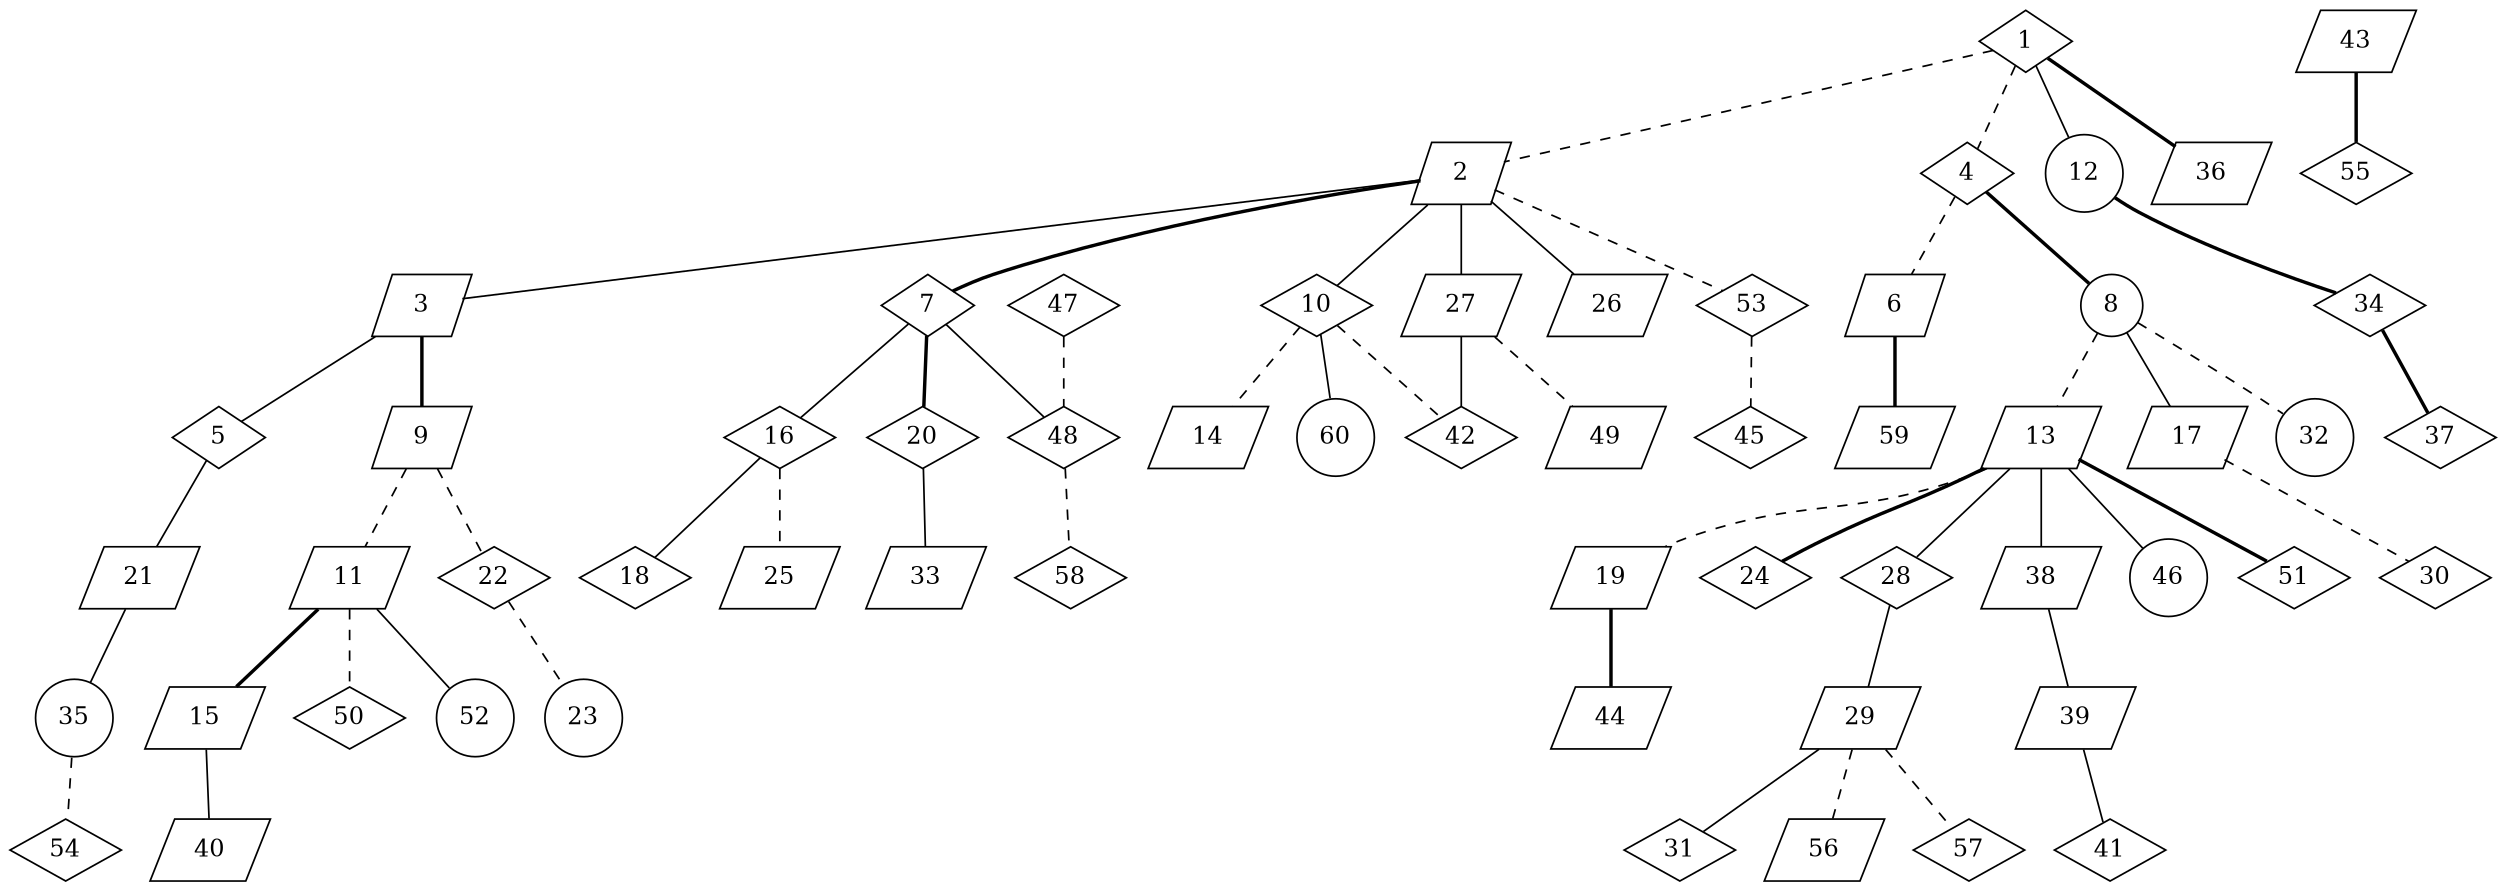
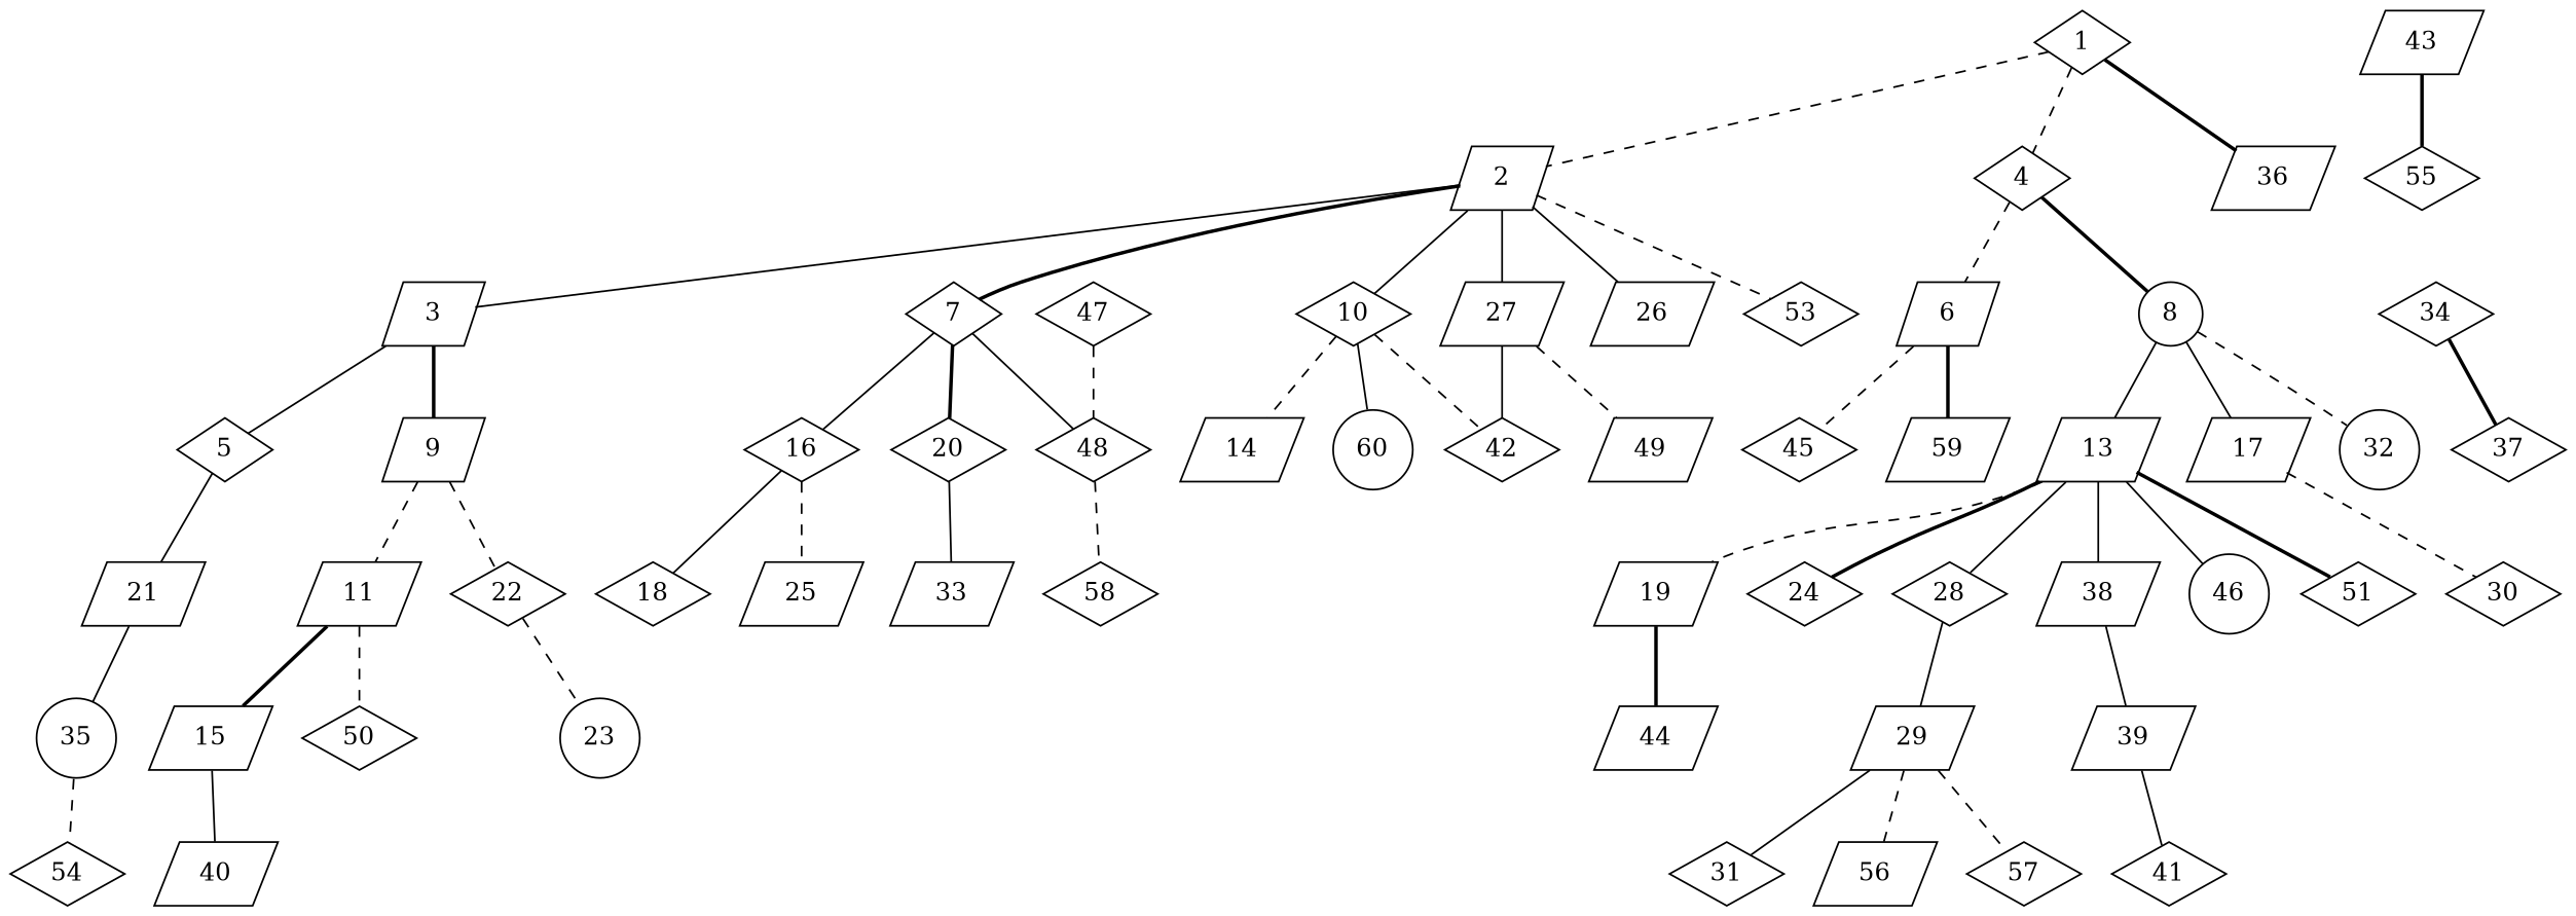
  graph {
    node [shape=diamond]
    edge [style=solid]
    2 [shape=parallelogram]
    1
    4
-   12 [shape=circle]
    36 [shape=parallelogram]
    3 [shape=parallelogram]
    7
    10
    26 [shape=parallelogram]
    27 [shape=parallelogram]
    53
    6 [shape=parallelogram]
    8 [shape=circle]
    34
    5
    9 [shape=parallelogram]
    16
    20
    48
    14 [shape=parallelogram]
    60 [shape=circle]
    42
    49 [shape=parallelogram]
    45
    59 [shape=parallelogram]
    13 [shape=parallelogram]
    17 [shape=parallelogram]
    32 [shape=circle]
    37
    21 [shape=parallelogram]
    11 [shape=parallelogram]
    22
    18
    25 [shape=parallelogram]
    33 [shape=parallelogram]
    47
    43 [shape=parallelogram]
    55
    35 [shape=circle]
    15 [shape=parallelogram]
    50
-   52 [shape=circle]
    23 [shape=circle]
    19 [shape=parallelogram]
    24
    28
    38 [shape=parallelogram]
    46 [shape=circle]
    51
    30
    54
    58
    44 [shape=parallelogram]
    29 [shape=parallelogram]
    39 [shape=parallelogram]
    40 [shape=parallelogram]
    31
    56 [shape=parallelogram]
    57
    41
    2 -- 3
    2 -- 7 [style=bold]
    2 -- 10
    2 -- 26
    2 -- 27
    2 -- 53 [style=dashed]
    1 -- 2 [style=dashed]
    1 -- 4 [style=dashed]
-   1 -- 12
    1 -- 36 [style=bold]
    4 -- 6 [style=dashed]
    4 -- 8 [style=bold]
-   12 -- 34 [style=bold]
    3 -- 5
    3 -- 9 [style=bold]
    7 -- 16
    7 -- 20 [style=bold]
    7 -- 48
    10 -- 14 [style=dashed]
    10 -- 60
    10 -- 42 [style=dashed]
    27 -- 42
    27 -- 49 [style=dashed]
-   53 -- 45 [style=dashed]
+   6 -- 45 [style=dashed]
    6 -- 59 [style=bold]
-   8 -- 13 [style=dashed]
+   8 -- 13
    8 -- 17
    8 -- 32 [style=dashed]
    34 -- 37 [style=bold]
    5 -- 21
    9 -- 11 [style=dashed]
    9 -- 22 [style=dashed]
    16 -- 18
    16 -- 25 [style=dashed]
    20 -- 33
    48 -- 58 [style=dashed]
    13 -- 19 [style=dashed]
    13 -- 24 [style=bold]
    13 -- 28
    13 -- 38
    13 -- 46
    13 -- 51 [style=bold]
    17 -- 30 [style=dashed]
    21 -- 35
    11 -- 15 [style=bold]
    11 -- 50 [style=dashed]
-   11 -- 52
    22 -- 23 [style=dashed]
    47 -- 48 [style=dashed]
    43 -- 55 [style=bold]
    35 -- 54 [style=dashed]
    15 -- 40
    19 -- 44 [style=bold]
    28 -- 29
    38 -- 39
    29 -- 31
    29 -- 56 [style=dashed]
    29 -- 57 [style=dashed]
    39 -- 41
  }
